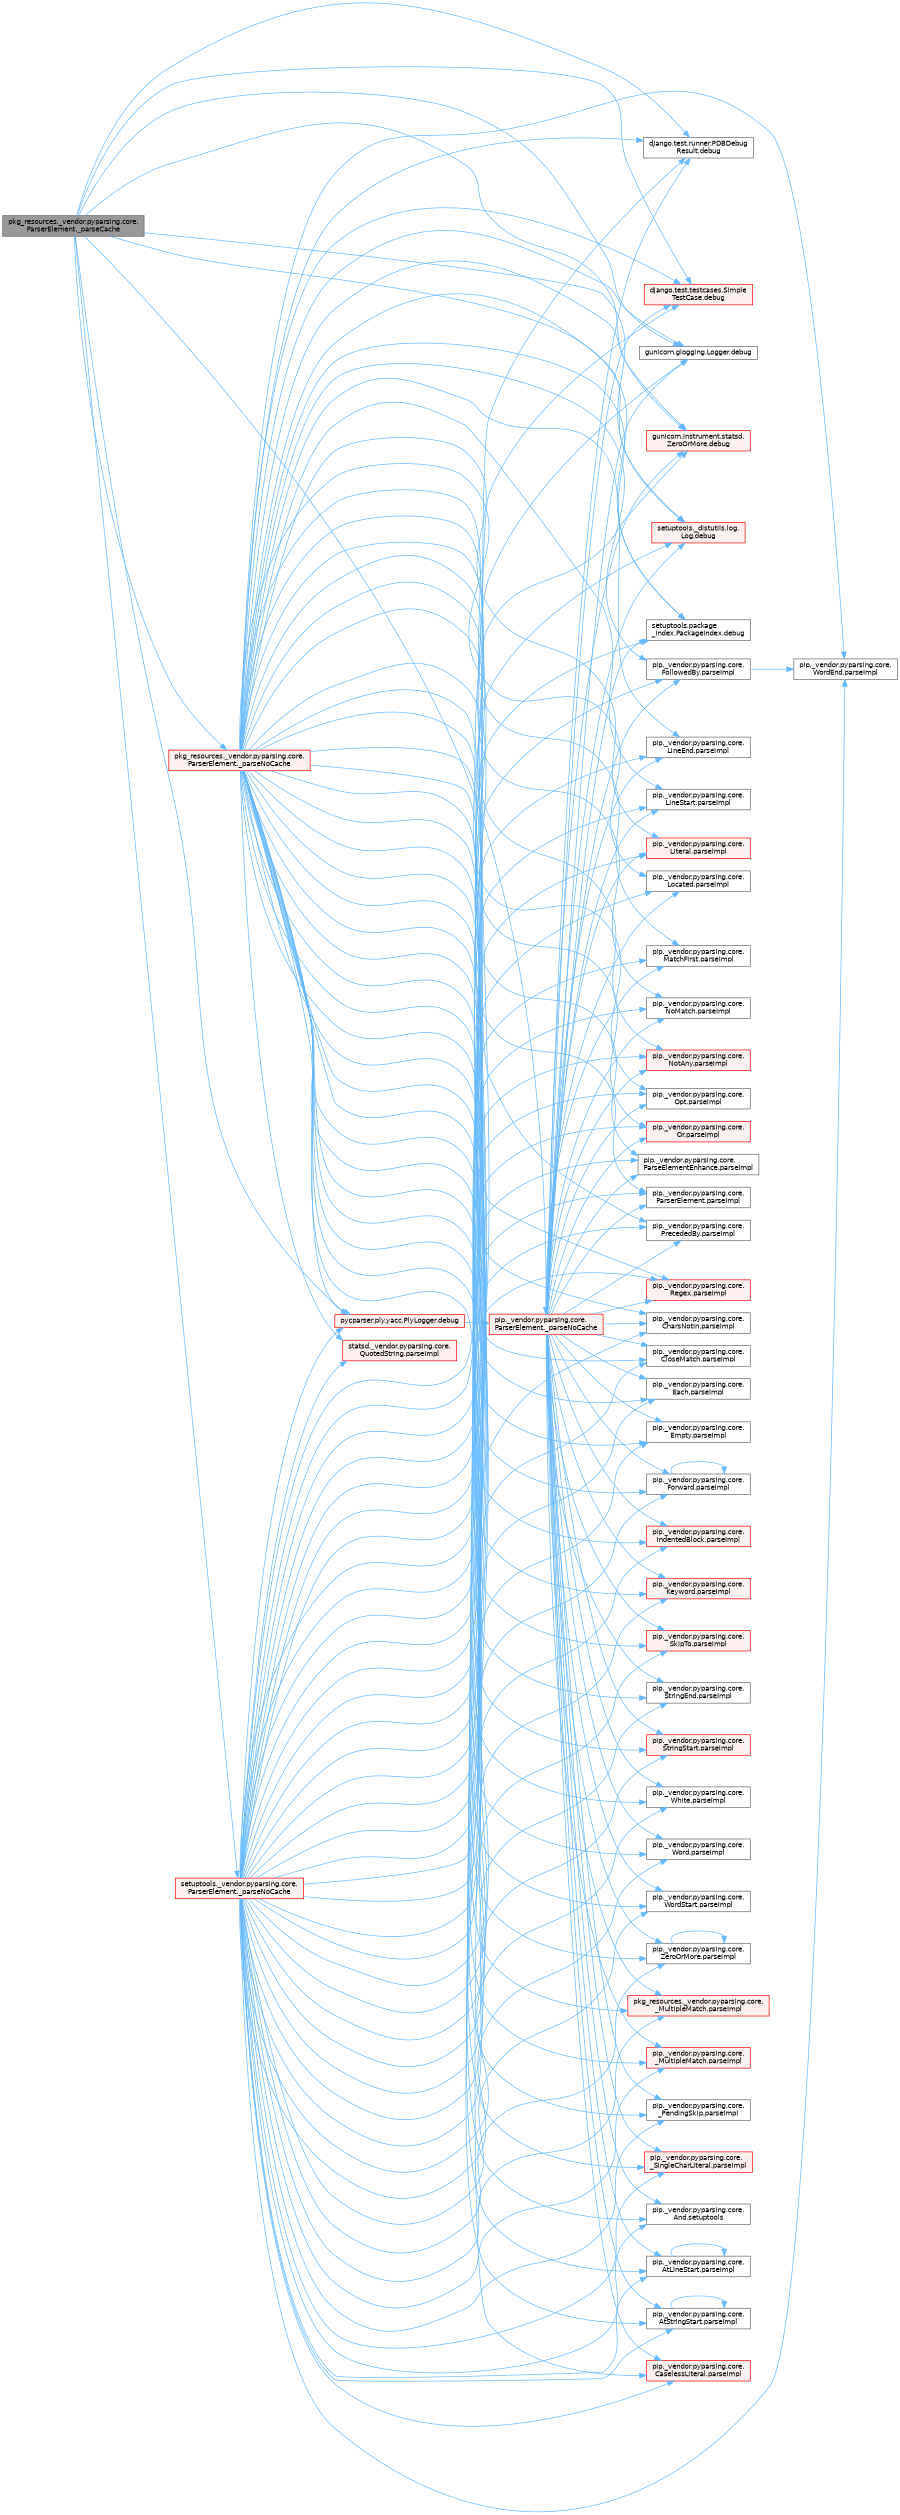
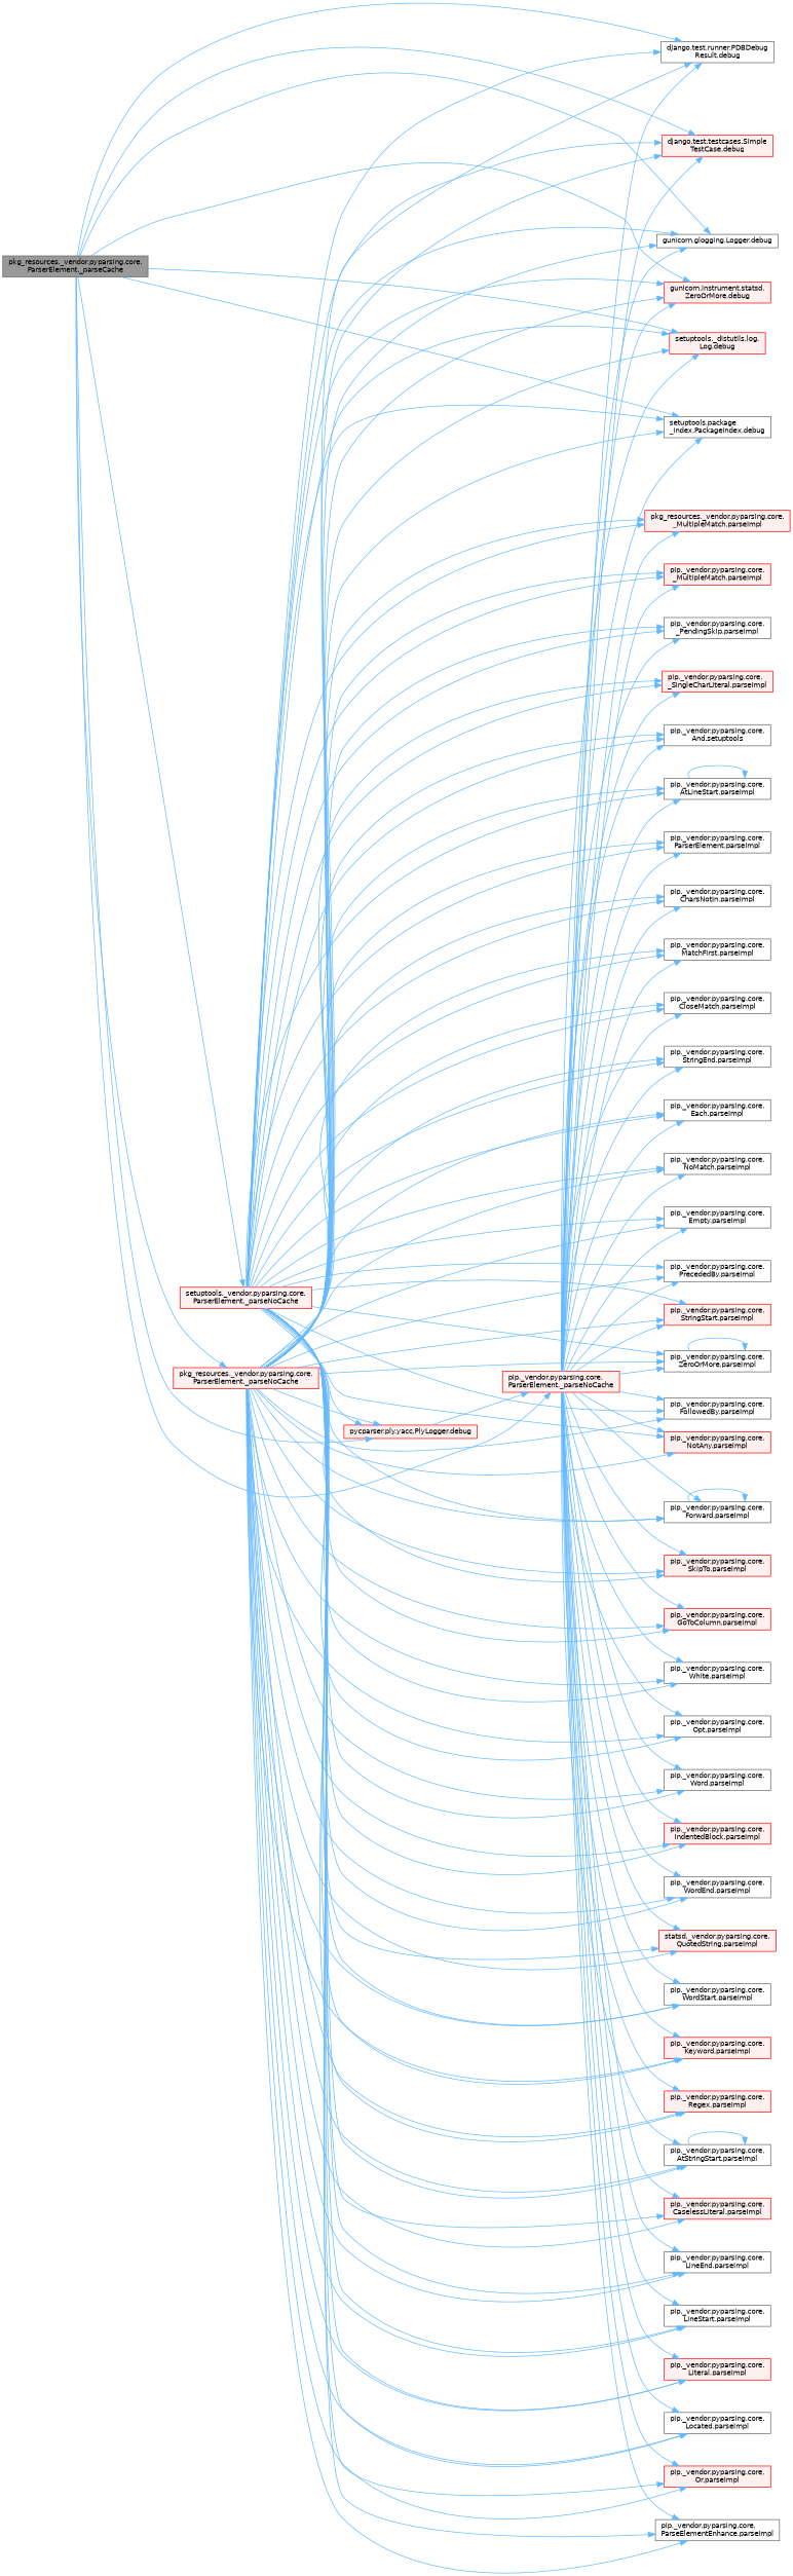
  digraph {
    rankdir=LR
    node [color=grey40 fillcolor=white fontname=Helvetica fontsize=10 shape=box style=filled]
    edge [color=steelblue1 fontname=Helvetica fontsize=10 labelfontname=Helvetica labelfontsize=10 style=solid]
    n1 [color=gray40 fillcolor=grey60 fontcolor=black height=0.2 label="pkg_resources._vendor.pyparsing.core.\lParserElement._parseCache" width=0.4]
    n2 [color=red fillcolor="#FFF0F0" height=0.2 label="pip._vendor.pyparsing.core.\lParserElement._parseNoCache" width=0.4]
    n3 [height=0.2 label="django.test.runner.PDBDebug\lResult.debug" width=0.4]
    n4 [color=red fillcolor="#FFF0F0" height=0.2 label="django.test.testcases.Simple\lTestCase.debug" width=0.4]
    n5 [height=0.2 label="gunicorn.glogging.Logger.debug" width=0.4]
    n6 [color=red fillcolor="#FFF0F0" height=0.2 label="gunicorn.instrument.statsd.\lZeroOrMore.debug" width=0.4]
    n7 [color=red fillcolor="#FFF0F0" height=0.2 label="pycparser.ply.yacc.PlyLogger.debug" width=0.4]
    n8 [color=red fillcolor="#FFF0F0" height=0.2 label="setuptools._distutils.log.\lLog.debug" width=0.4]
    n9 [height=0.2 label="setuptools.package\l_index.PackageIndex.debug" width=0.4]
    n10 [color=red fillcolor="#FFF0F0" height=0.2 label="pkg_resources._vendor.pyparsing.core.\lParserElement._parseNoCache" width=0.4]
    n11 [color=red fillcolor="#FFF0F0" height=0.2 label="setuptools._vendor.pyparsing.core.\lParserElement._parseNoCache" width=0.4]
    n12 [color=red fillcolor="#FFF0F0" height=0.2 label="pip._vendor.pyparsing.core.\l_MultipleMatch.parseImpl" width=0.4]
    n13 [height=0.2 label="pip._vendor.pyparsing.core.\l_PendingSkip.parseImpl" width=0.4]
    n14 [color=red fillcolor="#FFF0F0" height=0.2 label="pip._vendor.pyparsing.core.\l_SingleCharLiteral.parseImpl" width=0.4]
    n15 [height=0.2 label="pip._vendor.pyparsing.core.\lAnd.setuptools" width=0.4]
    n16 [height=0.2 label="pip._vendor.pyparsing.core.\lAtLineStart.parseImpl" width=0.4]
    n17 [height=0.2 label="pip._vendor.pyparsing.core.\lAtStringStart.parseImpl" width=0.4]
    n18 [color=red fillcolor="#FFF0F0" height=0.2 label="pip._vendor.pyparsing.core.\lCaselessLiteral.parseImpl" width=0.4]
    n19 [height=0.2 label="pip._vendor.pyparsing.core.\lCharsNotIn.parseImpl" width=0.4]
    n20 [height=0.2 label="pip._vendor.pyparsing.core.\lCloseMatch.parseImpl" width=0.4]
    n21 [height=0.2 label="pip._vendor.pyparsing.core.\lEach.parseImpl" width=0.4]
    n22 [height=0.2 label="pip._vendor.pyparsing.core.\lEmpty.parseImpl" width=0.4]
    n23 [height=0.2 label="pip._vendor.pyparsing.core.\lFollowedBy.parseImpl" width=0.4]
    n24 [height=0.2 label="pip._vendor.pyparsing.core.\lForward.parseImpl" width=0.4]
+   n25 [color=red fillcolor="#FFF0F0" height=0.2 label="pip._vendor.pyparsing.core.\lGoToColumn.parseImpl" width=0.4]
    n26 [color=red fillcolor="#FFF0F0" height=0.2 label="pip._vendor.pyparsing.core.\lIndentedBlock.parseImpl" width=0.4]
    n27 [color=red fillcolor="#FFF0F0" height=0.2 label="pip._vendor.pyparsing.core.\lKeyword.parseImpl" width=0.4]
    n28 [height=0.2 label="pip._vendor.pyparsing.core.\lLineEnd.parseImpl" width=0.4]
    n29 [height=0.2 label="pip._vendor.pyparsing.core.\lLineStart.parseImpl" width=0.4]
    n30 [color=red fillcolor="#FFF0F0" height=0.2 label="pip._vendor.pyparsing.core.\lLiteral.parseImpl" width=0.4]
    n31 [height=0.2 label="pip._vendor.pyparsing.core.\lLocated.parseImpl" width=0.4]
    n32 [height=0.2 label="pip._vendor.pyparsing.core.\lMatchFirst.parseImpl" width=0.4]
    n33 [height=0.2 label="pip._vendor.pyparsing.core.\lNoMatch.parseImpl" width=0.4]
    n34 [color=red fillcolor="#FFF0F0" height=0.2 label="pip._vendor.pyparsing.core.\lNotAny.parseImpl" width=0.4]
    n35 [height=0.2 label="pip._vendor.pyparsing.core.\lOpt.parseImpl" width=0.4]
    n36 [color=red fillcolor="#FFF0F0" height=0.2 label="pip._vendor.pyparsing.core.\lOr.parseImpl" width=0.4]
    n37 [height=0.2 label="pip._vendor.pyparsing.core.\lParseElementEnhance.parseImpl" width=0.4]
    n38 [height=0.2 label="pip._vendor.pyparsing.core.\lParserElement.parseImpl" width=0.4]
    n39 [height=0.2 label="pip._vendor.pyparsing.core.\lPrecededBy.parseImpl" width=0.4]
    n40 [color=red fillcolor="#FFF0F0" height=0.2 label="statsd._vendor.pyparsing.core.\lQuotedString.parseImpl" width=0.4]
    n41 [color=red fillcolor="#FFF0F0" height=0.2 label="pip._vendor.pyparsing.core.\lRegex.parseImpl" width=0.4]
    n42 [color=red fillcolor="#FFF0F0" height=0.2 label="pip._vendor.pyparsing.core.\lSkipTo.parseImpl" width=0.4]
    n43 [height=0.2 label="pip._vendor.pyparsing.core.\lStringEnd.parseImpl" width=0.4]
    n44 [color=red fillcolor="#FFF0F0" height=0.2 label="pip._vendor.pyparsing.core.\lStringStart.parseImpl" width=0.4]
    n45 [height=0.2 label="pip._vendor.pyparsing.core.\lWhite.parseImpl" width=0.4]
    n46 [height=0.2 label="pip._vendor.pyparsing.core.\lWord.parseImpl" width=0.4]
    n47 [height=0.2 label="pip._vendor.pyparsing.core.\lWordEnd.parseImpl" width=0.4]
    n48 [height=0.2 label="pip._vendor.pyparsing.core.\lWordStart.parseImpl" width=0.4]
    n49 [height=0.2 label="pip._vendor.pyparsing.core.\lZeroOrMore.parseImpl" width=0.4]
    n50 [color=red fillcolor="#FFF0F0" height=0.2 label="pkg_resources._vendor.pyparsing.core.\l_MultipleMatch.parseImpl" width=0.4]
    n1 -> n2
    n1 -> n3
    n1 -> n4
    n1 -> n5
    n1 -> n6
    n1 -> n7
    n1 -> n8
    n1 -> n9
    n1 -> n10
    n1 -> n11
    n2 -> n3
    n2 -> n4
    n2 -> n5
    n2 -> n6
    n2 -> n8
    n2 -> n9
    n2 -> n12
    n2 -> n13
    n2 -> n14
    n2 -> n15
    n2 -> n16
    n2 -> n17
    n2 -> n18
    n2 -> n19
    n2 -> n20
    n2 -> n21
    n2 -> n22
    n2 -> n23
    n2 -> n24
+   n2 -> n25
    n2 -> n26
    n2 -> n27
    n2 -> n28
    n2 -> n29
    n2 -> n30
    n2 -> n31
    n2 -> n32
    n2 -> n33
    n2 -> n34
    n2 -> n35
    n2 -> n36
    n2 -> n37
    n2 -> n38
    n2 -> n39
+   n2 -> n40
    n2 -> n41
    n2 -> n42
    n2 -> n43
    n2 -> n44
    n2 -> n45
    n2 -> n46
-   n23 -> n47
+   n2 -> n47
    n2 -> n48
    n2 -> n49
    n2 -> n50
    n7 -> n2
    n10 -> n3
    n10 -> n4
    n10 -> n5
    n10 -> n6
    n10 -> n7
    n10 -> n8
    n10 -> n9
    n10 -> n12
    n10 -> n13
    n10 -> n14
    n10 -> n15
    n10 -> n16
    n10 -> n17
    n10 -> n18
    n10 -> n19
    n10 -> n20
    n10 -> n21
    n10 -> n22
    n10 -> n23
    n10 -> n24
+   n10 -> n25
    n10 -> n26
    n10 -> n27
    n10 -> n28
    n10 -> n29
    n10 -> n30
    n10 -> n31
    n10 -> n32
    n10 -> n33
    n10 -> n34
    n10 -> n35
    n10 -> n36
    n10 -> n37
    n10 -> n38
    n10 -> n39
    n10 -> n40
    n10 -> n41
    n10 -> n42
    n10 -> n43
    n10 -> n44
    n10 -> n45
    n10 -> n46
    n10 -> n47
    n10 -> n48
    n10 -> n49
    n10 -> n50
    n11 -> n3
    n11 -> n4
    n11 -> n5
    n11 -> n6
    n11 -> n7
    n11 -> n8
    n11 -> n9
    n11 -> n12
    n11 -> n13
    n11 -> n14
    n11 -> n15
    n11 -> n16
    n11 -> n17
    n11 -> n18
    n11 -> n19
    n11 -> n20
    n11 -> n21
    n11 -> n22
    n11 -> n23
    n11 -> n24
+   n11 -> n25
    n11 -> n26
    n11 -> n27
    n11 -> n28
    n11 -> n29
    n11 -> n30
    n11 -> n31
    n11 -> n32
    n11 -> n33
    n11 -> n34
    n11 -> n35
    n11 -> n36
    n11 -> n37
    n11 -> n38
    n11 -> n39
    n11 -> n40
    n11 -> n41
    n11 -> n42
    n11 -> n43
    n11 -> n44
    n11 -> n45
    n11 -> n46
    n11 -> n47
    n11 -> n48
    n11 -> n49
    n11 -> n50
    n16 -> n16
    n17 -> n17
    n24 -> n24
    n49 -> n49
  }
